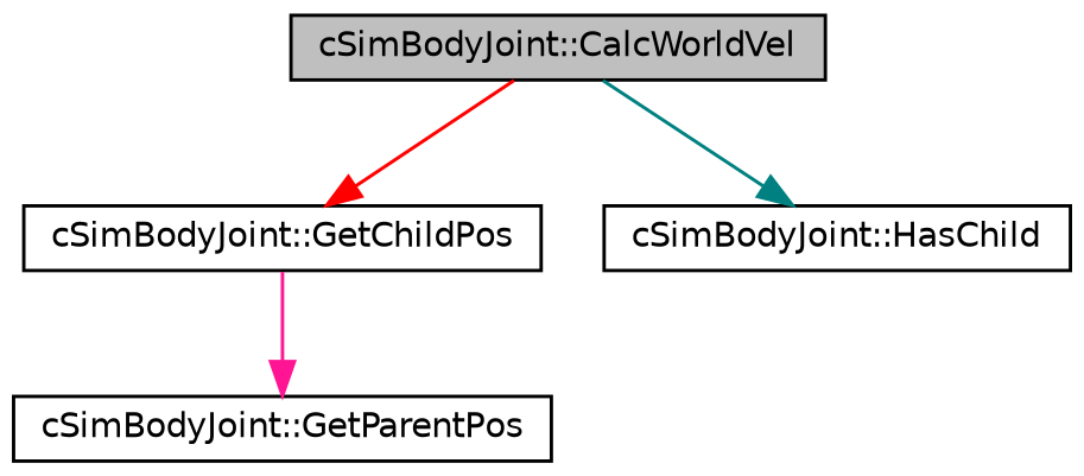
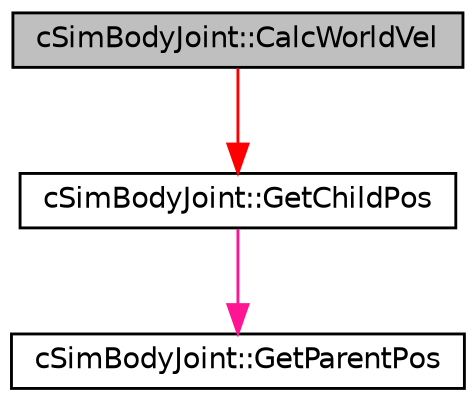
  digraph {
    rankdir=TB
    node [color=black fillcolor=white fontname=Helvetica fontsize=10 shape=record style=filled]
    edge [fontname=Helvetica fontsize=10 labelfontname=Helvetica labelfontsize=10 style=solid]
    n1 [fillcolor=grey75 fontcolor=black height=0.2 label="cSimBodyJoint::CalcWorldVel" width=0.4]
    n2 [height=0.2 label="cSimBodyJoint::GetChildPos" width=0.4]
-   n3 [height=0.2 label="cSimBodyJoint::HasChild" width=0.4]
    n4 [height=0.2 label="cSimBodyJoint::GetParentPos" width=0.4]
    n1 -> n2 [color=red]
-   n1 -> n3 [color=teal]
    n2 -> n4 [color=deeppink]
  }
